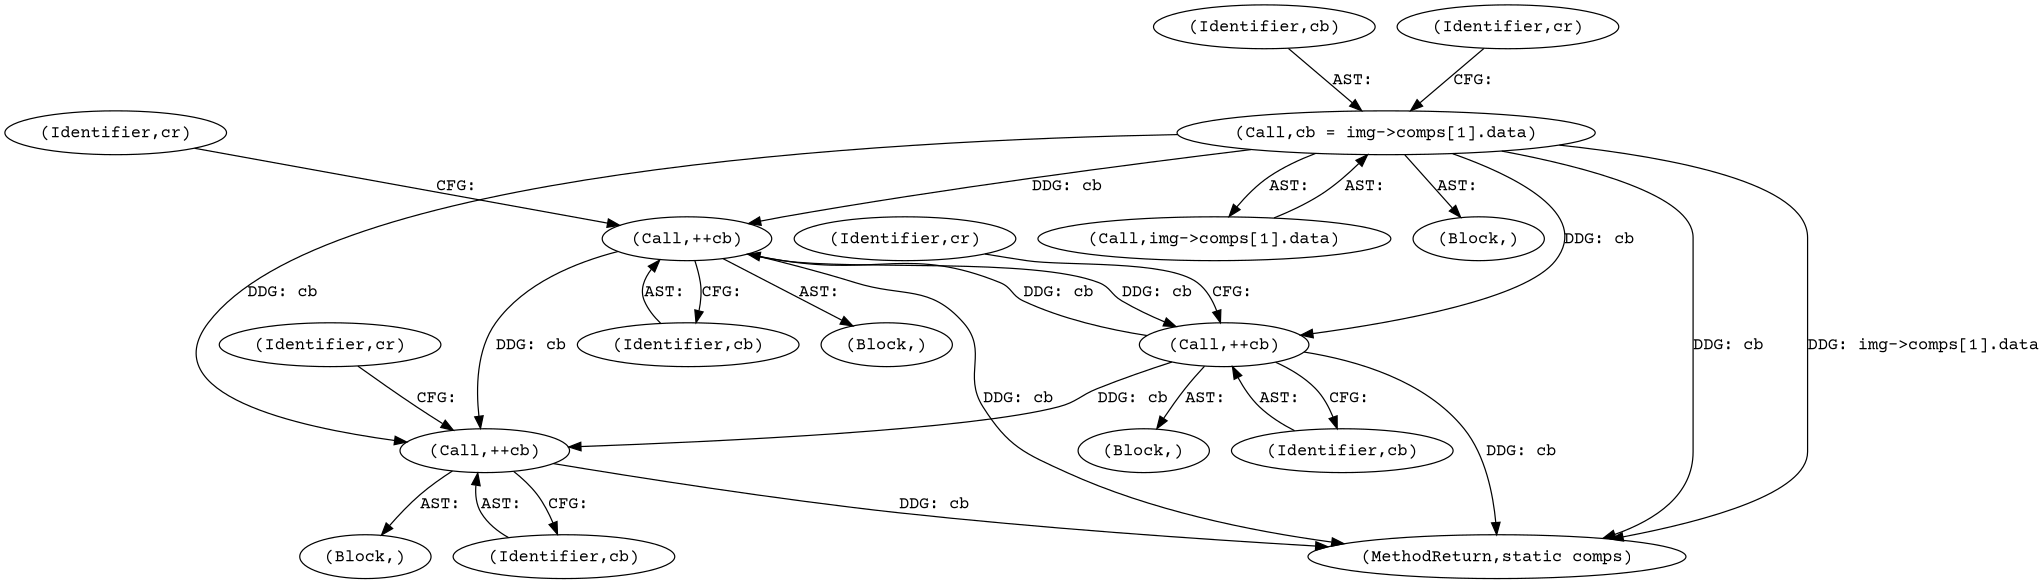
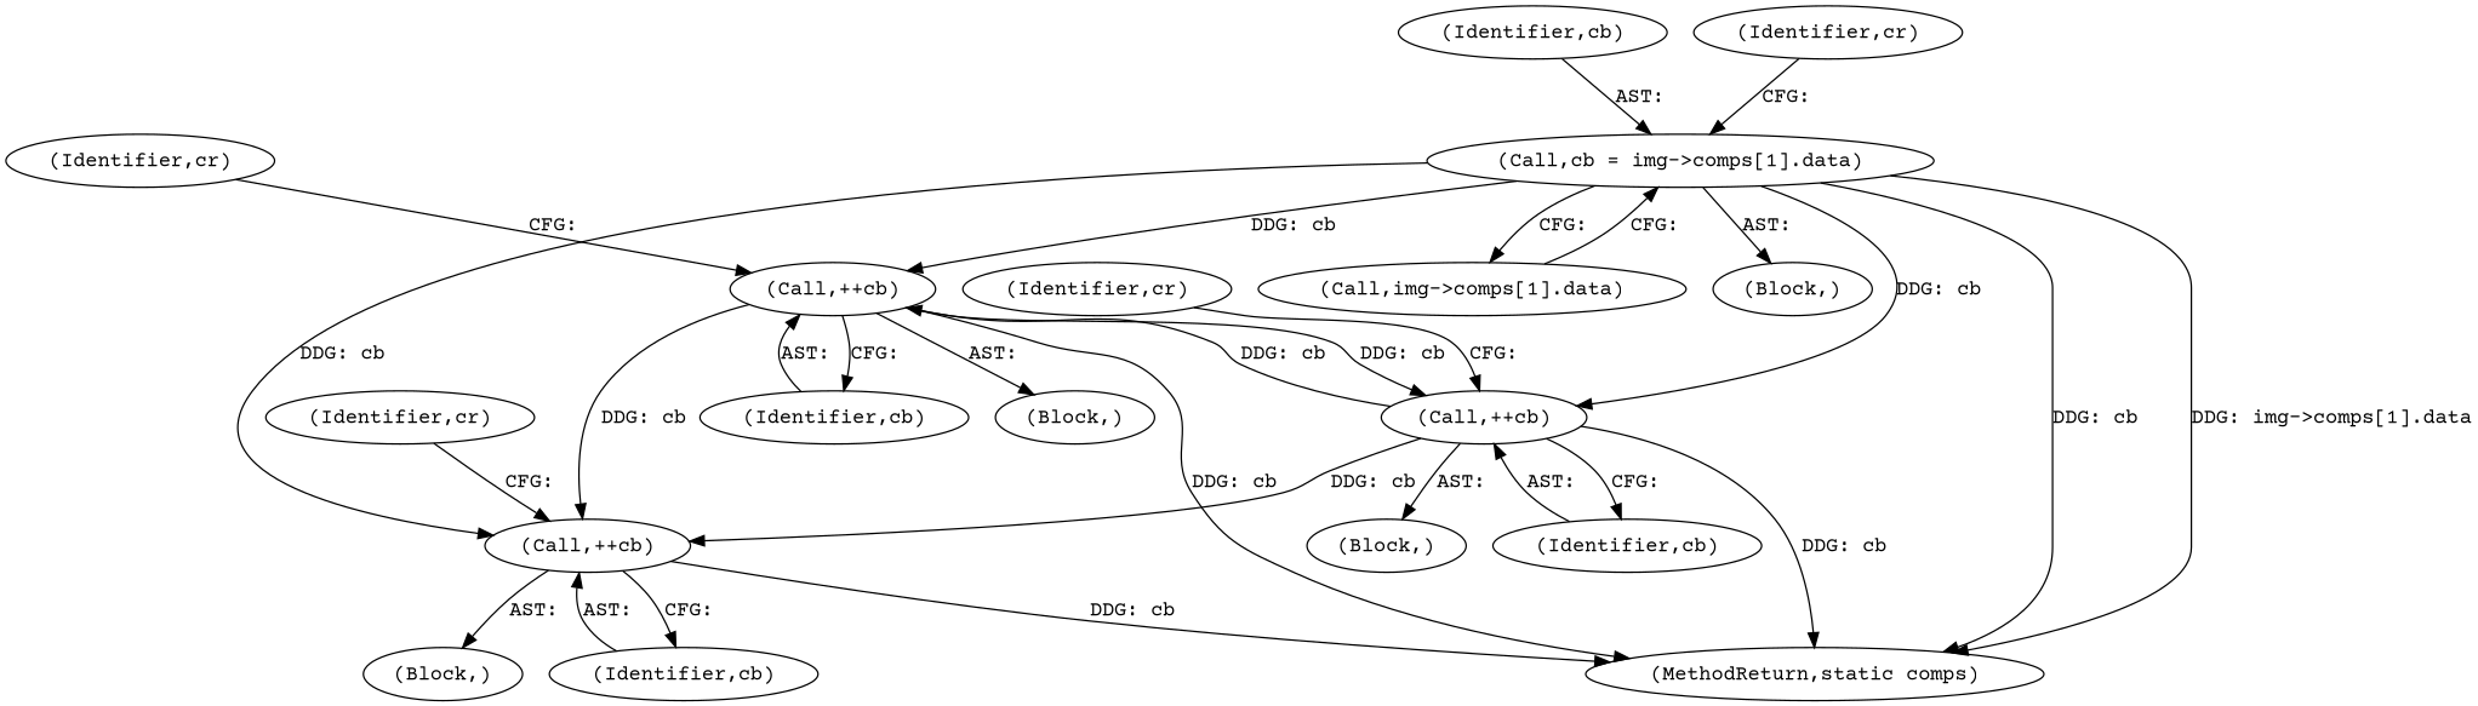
  digraph {
    fontname="Courier Prime"
    node [fontname="Courier Prime"]
    edge [fontname="Courier Prime"]
    n1 [label="(Call,cb = img->comps[1].data)"]
    n2 [label="(Call,++cb)"]
    n3 [label="(Call,++cb)"]
    n4 [label="(Call,++cb)"]
    n5 [label="(MethodReturn,static comps)"]
    n6 [label="(Call,img->comps[1].data)"]
    n7 [label="(Block,)"]
    n8 [label="(Identifier,cb)"]
    n9 [label="(Block,)"]
    n10 [label="(Identifier,cb)"]
    n11 [label="(Block,)"]
    n12 [label="(Block,)"]
    n13 [label="(Identifier,cb)"]
    n14 [label="(Identifier,cb)"]
    n15 [label="(Identifier,cr)"]
    n16 [label="(Identifier,cr)"]
    n17 [label="(Identifier,cr)"]
    n18 [label="(Identifier,cr)"]
    n1 -> n2 [label="DDG: cb"]
    n1 -> n3 [label="DDG: cb"]
    n1 -> n4 [label="DDG: cb"]
    n1 -> n5 [label="DDG: cb"]
    n1 -> n5 [label="DDG: img->comps[1].data"]
-   n1 -> n6 [label="AST: "]
+   n1 -> n6 [label="CFG: "]
    n1 -> n7 [label="AST: "]
    n2 -> n3 [label="DDG: cb"]
    n2 -> n4 [label="DDG: cb"]
    n2 -> n5 [label="DDG: cb"]
    n2 -> n8 [label="CFG: "]
    n2 -> n9 [label="AST: "]
    n3 -> n2 [label="DDG: cb"]
    n3 -> n4 [label="DDG: cb"]
    n3 -> n5 [label="DDG: cb"]
    n3 -> n10 [label="CFG: "]
    n3 -> n11 [label="AST: "]
    n4 -> n5 [label="DDG: cb"]
    n4 -> n12 [label="AST: "]
    n4 -> n13 [label="CFG: "]
-   n6 -> n1 [label="AST: "]
+   n6 -> n1 [label="CFG: "]
    n8 -> n2 [label="AST: "]
    n10 -> n3 [label="AST: "]
    n13 -> n4 [label="AST: "]
    n14 -> n1 [label="AST: "]
    n15 -> n2 [label="CFG: "]
    n16 -> n3 [label="CFG: "]
    n17 -> n1 [label="CFG: "]
    n18 -> n4 [label="CFG: "]
  }
